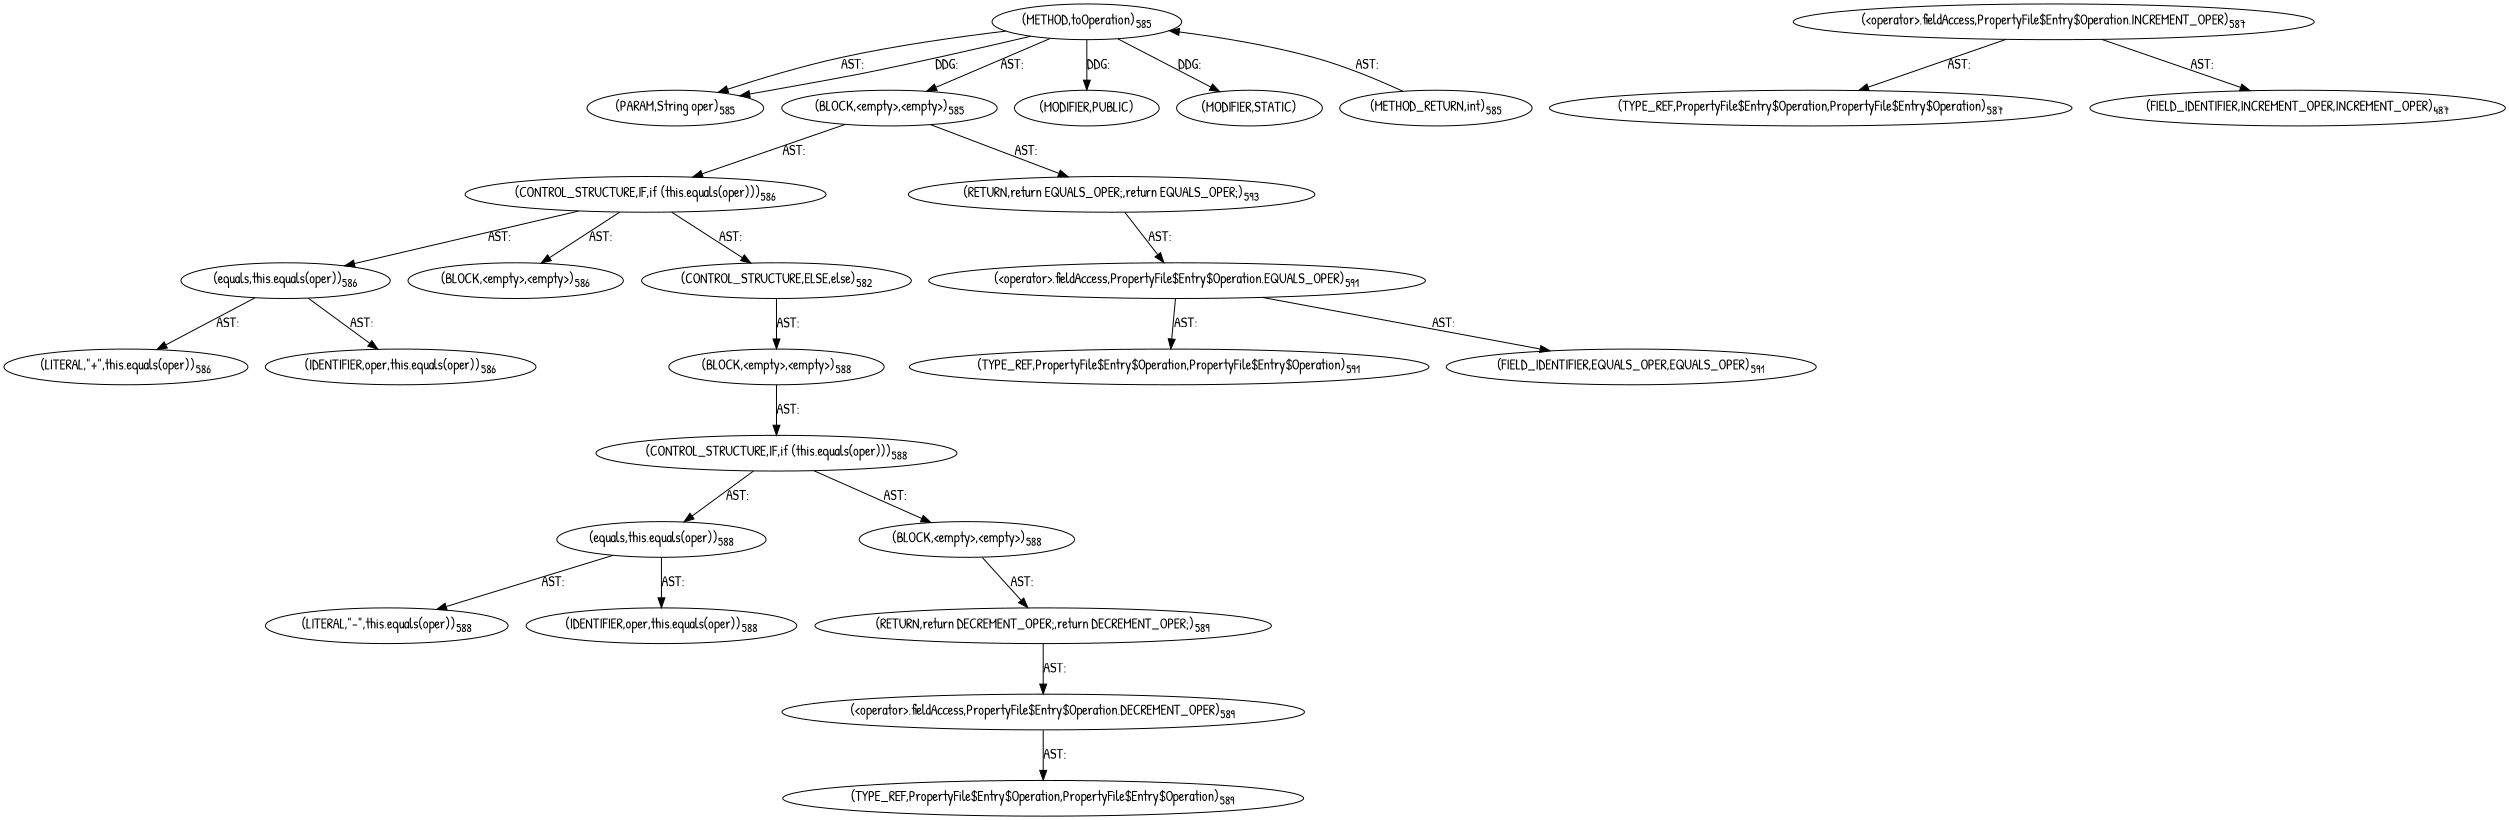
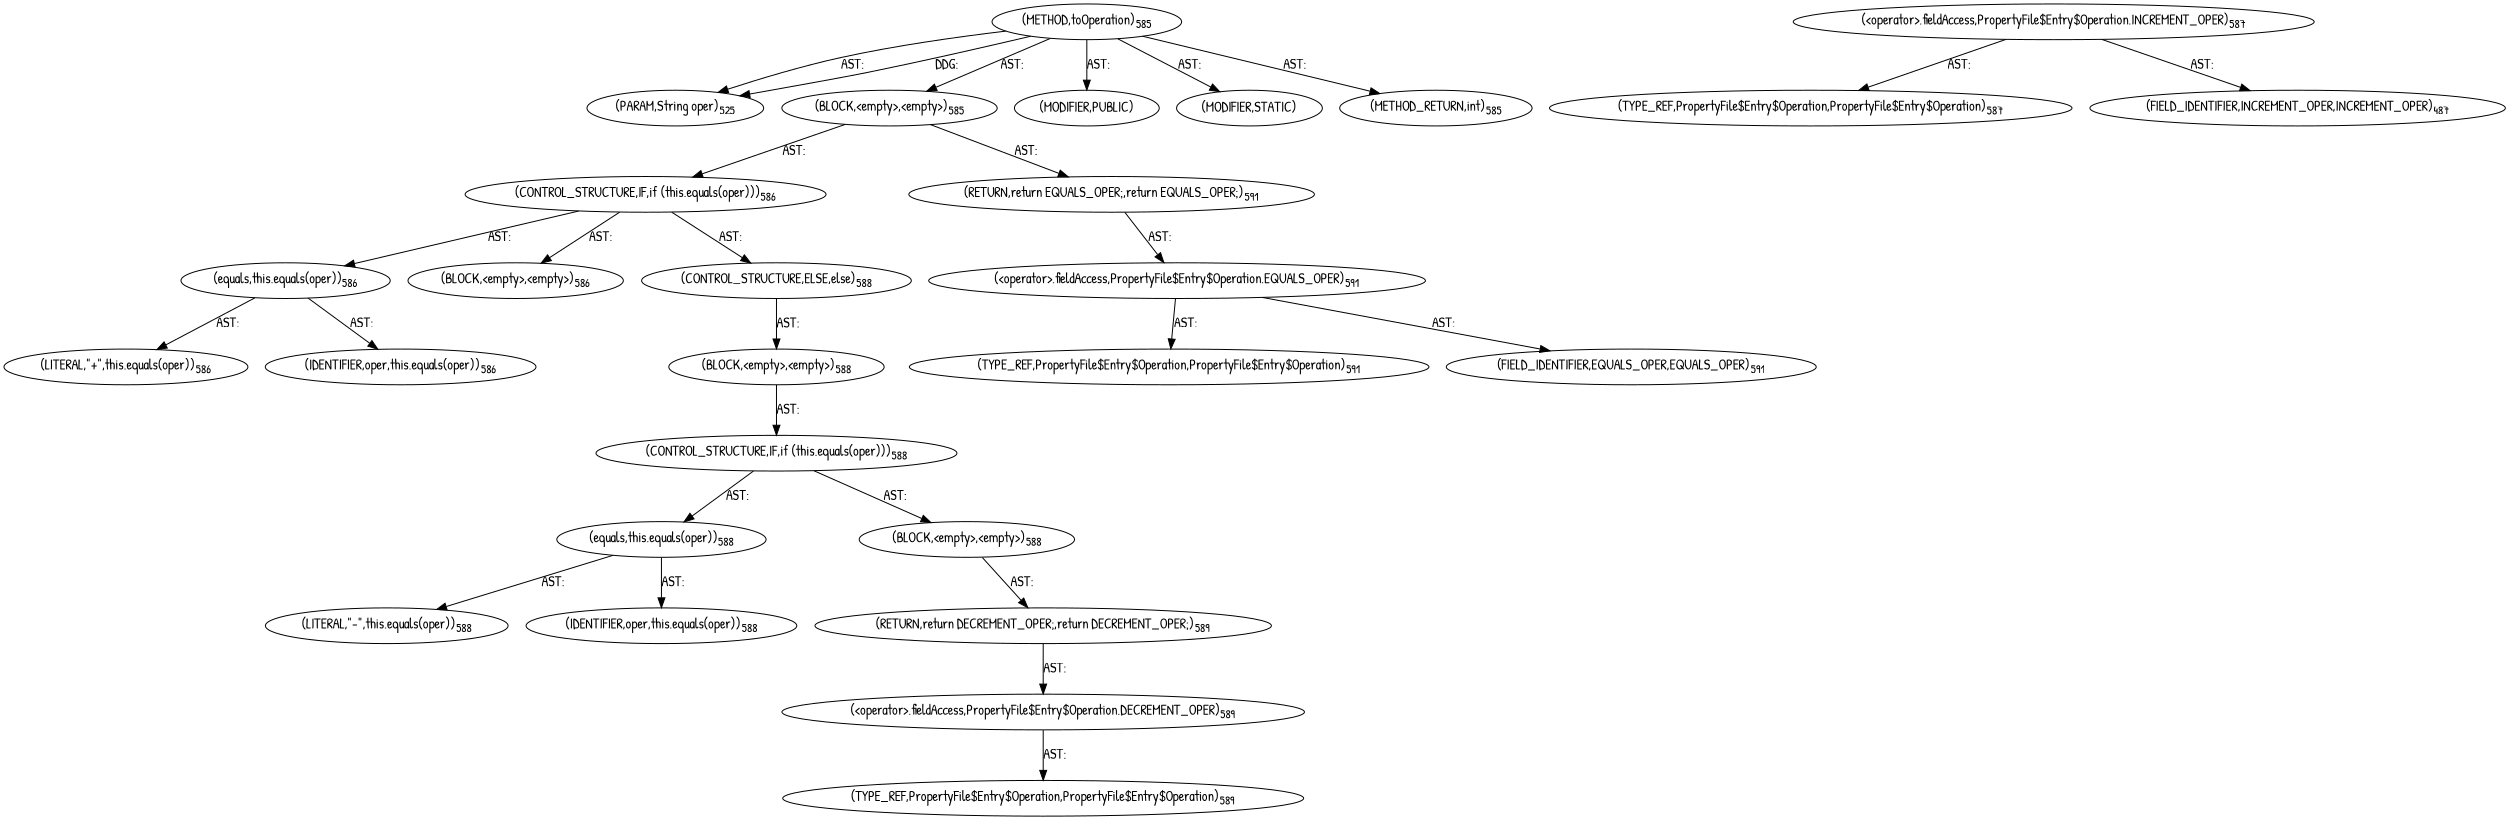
  digraph {
    fontname="Patrick Hand"
    node [fontname="Patrick Hand"]
    edge [fontname="Patrick Hand"]
    n1 [label=<(METHOD,toOperation)<SUB>585</SUB>>]
-   n2 [label=<(PARAM,String oper)<SUB>585</SUB>>]
+   n2 [label=<(PARAM,String oper)<SUB>525</SUB>>]
    n3 [label=<(BLOCK,&lt;empty&gt;,&lt;empty&gt;)<SUB>585</SUB>>]
    n4 [label=<(MODIFIER,PUBLIC)>]
    n5 [label=<(MODIFIER,STATIC)>]
    n6 [label=<(METHOD_RETURN,int)<SUB>585</SUB>>]
    n7 [label=<(CONTROL_STRUCTURE,IF,if (this.equals(oper)))<SUB>586</SUB>>]
-   n8 [label=<(RETURN,return EQUALS_OPER;,return EQUALS_OPER;)<SUB>593</SUB>>]
+   n8 [label=<(RETURN,return EQUALS_OPER;,return EQUALS_OPER;)<SUB>591</SUB>>]
    n9 [label=<(equals,this.equals(oper))<SUB>586</SUB>>]
    n10 [label=<(BLOCK,&lt;empty&gt;,&lt;empty&gt;)<SUB>586</SUB>>]
-   n11 [label=<(CONTROL_STRUCTURE,ELSE,else)<SUB>582</SUB>>]
+   n11 [label=<(CONTROL_STRUCTURE,ELSE,else)<SUB>588</SUB>>]
    n12 [label=<(&lt;operator&gt;.fieldAccess,PropertyFile$Entry$Operation.EQUALS_OPER)<SUB>591</SUB>>]
    n13 [label=<(LITERAL,&quot;+&quot;,this.equals(oper))<SUB>586</SUB>>]
    n14 [label=<(IDENTIFIER,oper,this.equals(oper))<SUB>586</SUB>>]
    n15 [label=<(BLOCK,&lt;empty&gt;,&lt;empty&gt;)<SUB>588</SUB>>]
    n16 [label=<(&lt;operator&gt;.fieldAccess,PropertyFile$Entry$Operation.INCREMENT_OPER)<SUB>587</SUB>>]
    n17 [label=<(TYPE_REF,PropertyFile$Entry$Operation,PropertyFile$Entry$Operation)<SUB>587</SUB>>]
    n18 [label=<(FIELD_IDENTIFIER,INCREMENT_OPER,INCREMENT_OPER)<SUB>487</SUB>>]
    n19 [label=<(CONTROL_STRUCTURE,IF,if (this.equals(oper)))<SUB>588</SUB>>]
    n20 [label=<(equals,this.equals(oper))<SUB>588</SUB>>]
    n21 [label=<(BLOCK,&lt;empty&gt;,&lt;empty&gt;)<SUB>588</SUB>>]
    n22 [label=<(LITERAL,&quot;-&quot;,this.equals(oper))<SUB>588</SUB>>]
    n23 [label=<(IDENTIFIER,oper,this.equals(oper))<SUB>588</SUB>>]
    n24 [label=<(RETURN,return DECREMENT_OPER;,return DECREMENT_OPER;)<SUB>589</SUB>>]
    n25 [label=<(&lt;operator&gt;.fieldAccess,PropertyFile$Entry$Operation.DECREMENT_OPER)<SUB>589</SUB>>]
    n26 [label=<(TYPE_REF,PropertyFile$Entry$Operation,PropertyFile$Entry$Operation)<SUB>589</SUB>>]
    n27 [label=<(TYPE_REF,PropertyFile$Entry$Operation,PropertyFile$Entry$Operation)<SUB>591</SUB>>]
    n28 [label=<(FIELD_IDENTIFIER,EQUALS_OPER,EQUALS_OPER)<SUB>591</SUB>>]
    n1 -> n2 [label="AST: "]
    n1 -> n2 [label="DDG: "]
    n1 -> n3 [label="AST: "]
-   n1 -> n4 [label="DDG: "]
-   n1 -> n5 [label="DDG: "]
-   n6 -> n1 [label="AST: "]
+   n1 -> n4 [label="AST: "]
+   n1 -> n5 [label="AST: "]
+   n1 -> n6 [label="AST: "]
    n3 -> n7 [label="AST: "]
    n3 -> n8 [label="AST: "]
    n7 -> n9 [label="AST: "]
    n7 -> n10 [label="AST: "]
    n7 -> n11 [label="AST: "]
    n8 -> n12 [label="AST: "]
    n9 -> n13 [label="AST: "]
    n9 -> n14 [label="AST: "]
    n11 -> n15 [label="AST: "]
    n12 -> n27 [label="AST: "]
    n12 -> n28 [label="AST: "]
    n15 -> n19 [label="AST: "]
    n16 -> n17 [label="AST: "]
    n16 -> n18 [label="AST: "]
    n19 -> n20 [label="AST: "]
    n19 -> n21 [label="AST: "]
    n20 -> n22 [label="AST: "]
    n20 -> n23 [label="AST: "]
    n21 -> n24 [label="AST: "]
    n24 -> n25 [label="AST: "]
    n25 -> n26 [label="AST: "]
  }
